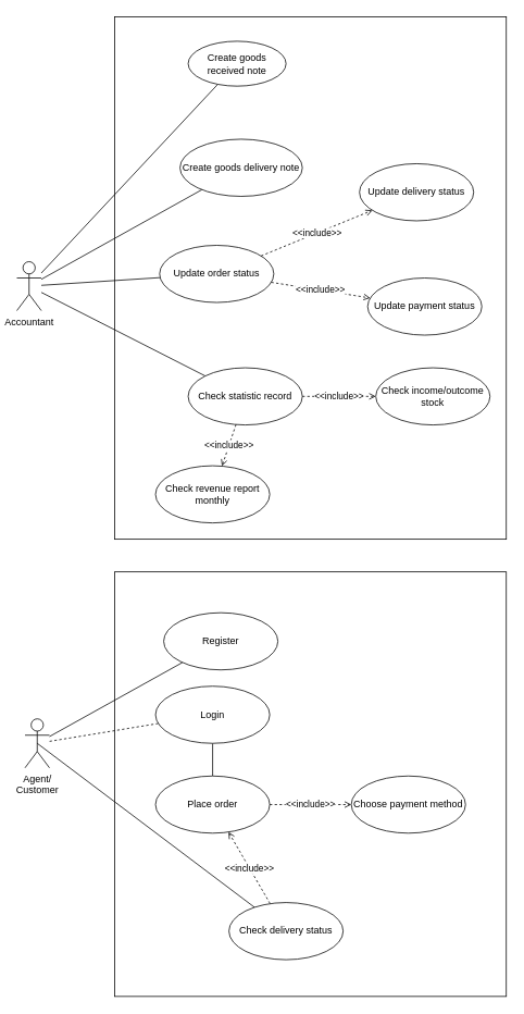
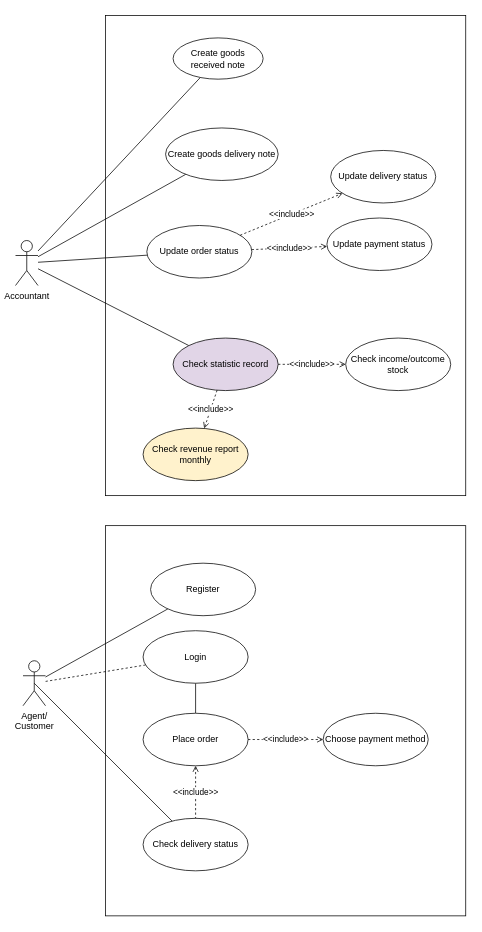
  <mxCell id="0" />
  <mxCell id="1" parent="0" />
  <mxCell id="2" value="" style="rounded=0;whiteSpace=wrap;html=1;" parent="1" vertex="1"><mxGeometry x="140" y="700" width="480" height="520" as="geometry" /></mxCell>
  <mxCell id="3" value="" style="rounded=0;whiteSpace=wrap;html=1;" parent="1" vertex="1"><mxGeometry x="140" y="20" width="480" height="640" as="geometry" /></mxCell>
  <mxCell id="4" style="rounded=0;orthogonalLoop=1;jettySize=auto;html=1;endArrow=none;endFill=0;" parent="1" source="8" target="11" edge="1"><mxGeometry relative="1" as="geometry" /></mxCell>
  <mxCell id="5" style="edgeStyle=none;rounded=0;orthogonalLoop=1;jettySize=auto;html=1;endArrow=none;endFill=0;" parent="1" source="8" target="12" edge="1"><mxGeometry relative="1" as="geometry" /></mxCell>
  <mxCell id="6" style="edgeStyle=none;rounded=0;orthogonalLoop=1;jettySize=auto;html=1;endArrow=none;endFill=0;" parent="1" source="8" target="14" edge="1"><mxGeometry relative="1" as="geometry" /></mxCell>
  <mxCell id="7" style="edgeStyle=none;rounded=0;orthogonalLoop=1;jettySize=auto;html=1;endArrow=none;endFill=0;" parent="1" source="8" target="13" edge="1"><mxGeometry relative="1" as="geometry" /></mxCell>
  <mxCell id="8" value="Accountant" style="shape=umlActor;verticalLabelPosition=bottom;verticalAlign=top;html=1;" parent="1" vertex="1"><mxGeometry x="20" y="320" width="30" height="60" as="geometry" /></mxCell>
  <mxCell id="9" style="rounded=0;orthogonalLoop=1;jettySize=auto;html=1;exitX=0.5;exitY=0.5;exitDx=0;exitDy=0;exitPerimeter=0;endArrow=none;endFill=0;" edge="1" parent="1" source="10" target="20"><mxGeometry relative="1" as="geometry" /></mxCell>
  <mxCell id="10" value="Agent/&lt;br&gt;Customer" style="shape=umlActor;verticalLabelPosition=bottom;verticalAlign=top;html=1;" parent="1" vertex="1"><mxGeometry x="30" y="880" width="30" height="60" as="geometry" /></mxCell>
  <mxCell id="11" value="Create goods received note" style="ellipse;whiteSpace=wrap;html=1;" parent="1" vertex="1"><mxGeometry x="230" y="50" width="120" height="55" as="geometry" /></mxCell>
  <mxCell id="12" value="Create goods delivery note" style="ellipse;whiteSpace=wrap;html=1;" parent="1" vertex="1"><mxGeometry x="220" y="170" width="150" height="70" as="geometry" /></mxCell>
- <mxCell id="13" value="Check statistic record" style="ellipse;whiteSpace=wrap;html=1;" parent="1" vertex="1"><mxGeometry x="230" y="450" width="140" height="70" as="geometry" /></mxCell>
+ <mxCell id="13" value="Check statistic record" style="ellipse;whiteSpace=wrap;html=1;fillColor=#e1d5e7;" parent="1" vertex="1"><mxGeometry x="230" y="450" width="140" height="70" as="geometry" /></mxCell>
  <mxCell id="14" value="Update order status" style="ellipse;whiteSpace=wrap;html=1;" parent="1" vertex="1"><mxGeometry x="195" y="300" width="140" height="70" as="geometry" /></mxCell>
- <mxCell id="15" value="Update payment status" style="ellipse;whiteSpace=wrap;html=1;" parent="1" vertex="1"><mxGeometry x="450" y="340" width="140" height="70" as="geometry" /></mxCell>
+ <mxCell id="15" value="Update payment status" style="ellipse;whiteSpace=wrap;html=1;" parent="1" vertex="1"><mxGeometry x="435" y="290" width="140" height="70" as="geometry" /></mxCell>
  <mxCell id="16" value="Update delivery status" style="ellipse;whiteSpace=wrap;html=1;" parent="1" vertex="1"><mxGeometry x="440" y="200" width="140" height="70" as="geometry" /></mxCell>
  <mxCell id="17" style="edgeStyle=none;rounded=0;orthogonalLoop=1;jettySize=auto;html=1;endArrow=none;endFill=0;endSize=6;" parent="1" source="18" target="22" edge="1"><mxGeometry relative="1" as="geometry" /></mxCell>
  <mxCell id="18" value="Place order" style="ellipse;whiteSpace=wrap;html=1;" parent="1" vertex="1"><mxGeometry x="190" y="950" width="140" height="70" as="geometry" /></mxCell>
  <mxCell id="19" value="Choose payment method" style="ellipse;whiteSpace=wrap;html=1;" parent="1" vertex="1"><mxGeometry x="430" y="950" width="140" height="70" as="geometry" /></mxCell>
- <mxCell id="20" value="Check delivery status" style="ellipse;whiteSpace=wrap;html=1;" parent="1" vertex="1"><mxGeometry x="280" y="1105" width="140" height="70" as="geometry" /></mxCell>
+ <mxCell id="20" value="Check delivery status" style="ellipse;whiteSpace=wrap;html=1;" parent="1" vertex="1"><mxGeometry x="190" y="1090" width="140" height="70" as="geometry" /></mxCell>
  <mxCell id="21" style="edgeStyle=none;rounded=0;orthogonalLoop=1;jettySize=auto;html=1;endArrow=none;endFill=0;endSize=6;dashed=1;" parent="1" source="22" target="10" edge="1"><mxGeometry relative="1" as="geometry" /></mxCell>
  <mxCell id="22" value="Login" style="ellipse;whiteSpace=wrap;html=1;" parent="1" vertex="1"><mxGeometry x="190" y="840" width="140" height="70" as="geometry" /></mxCell>
  <mxCell id="23" style="rounded=0;orthogonalLoop=1;jettySize=auto;html=1;endArrow=none;endFill=0;endSize=6;" parent="1" source="24" target="10" edge="1"><mxGeometry relative="1" as="geometry" /></mxCell>
  <mxCell id="24" value="Register" style="ellipse;whiteSpace=wrap;html=1;" parent="1" vertex="1"><mxGeometry x="200" y="750" width="140" height="70" as="geometry" /></mxCell>
  <mxCell id="25" value="Check income/outcome stock" style="ellipse;whiteSpace=wrap;html=1;" parent="1" vertex="1"><mxGeometry x="460" y="450" width="140" height="70" as="geometry" /></mxCell>
- <mxCell id="26" value="Check revenue report monthly" style="ellipse;whiteSpace=wrap;html=1;" parent="1" vertex="1"><mxGeometry x="190" y="570" width="140" height="70" as="geometry" /></mxCell>
+ <mxCell id="26" value="Check revenue report monthly" style="ellipse;whiteSpace=wrap;html=1;fillColor=#fff2cc;" parent="1" vertex="1"><mxGeometry x="190" y="570" width="140" height="70" as="geometry" /></mxCell>
  <mxCell id="27" value="&amp;lt;&amp;lt;include&amp;gt;&amp;gt;" style="endArrow=open;endSize=6;dashed=1;html=1;rounded=0;" parent="1" source="14" target="16" edge="1"><mxGeometry width="160" relative="1" as="geometry"><mxPoint x="260" y="350" as="sourcePoint" /><mxPoint x="420" y="350" as="targetPoint" /></mxGeometry></mxCell>
  <mxCell id="28" value="&amp;lt;&amp;lt;include&amp;gt;&amp;gt;" style="endArrow=open;endSize=6;dashed=1;html=1;rounded=0;" parent="1" source="13" target="25" edge="1"><mxGeometry width="160" relative="1" as="geometry"><mxPoint x="391.346" y="293.143" as="sourcePoint" /><mxPoint x="468.64" y="271.844" as="targetPoint" /></mxGeometry></mxCell>
  <mxCell id="29" value="&amp;lt;&amp;lt;include&amp;gt;&amp;gt;" style="endArrow=open;endSize=6;dashed=1;html=1;rounded=0;" parent="1" source="14" target="15" edge="1"><mxGeometry width="160" relative="1" as="geometry"><mxPoint x="401.346" y="303.143" as="sourcePoint" /><mxPoint x="478.64" y="281.844" as="targetPoint" /></mxGeometry></mxCell>
  <mxCell id="30" value="&amp;lt;&amp;lt;include&amp;gt;&amp;gt;" style="endArrow=open;endSize=6;dashed=1;html=1;rounded=0;" parent="1" source="13" target="26" edge="1"><mxGeometry width="160" relative="1" as="geometry"><mxPoint x="411.346" y="313.143" as="sourcePoint" /><mxPoint x="488.64" y="291.844" as="targetPoint" /></mxGeometry></mxCell>
  <mxCell id="31" value="&amp;lt;&amp;lt;include&amp;gt;&amp;gt;" style="endArrow=open;endSize=6;dashed=1;html=1;rounded=0;" parent="1" source="18" target="19" edge="1"><mxGeometry width="160" relative="1" as="geometry"><mxPoint x="353.583" y="522.388" as="sourcePoint" /><mxPoint x="456.607" y="587.536" as="targetPoint" /></mxGeometry></mxCell>
  <mxCell id="32" value="&amp;lt;&amp;lt;include&amp;gt;&amp;gt;" style="endArrow=none;endSize=6;dashed=1;html=1;rounded=0;startArrow=open;startFill=0;endFill=0;" parent="1" source="18" target="20" edge="1"><mxGeometry width="160" relative="1" as="geometry"><mxPoint x="363.583" y="532.388" as="sourcePoint" /><mxPoint x="466.607" y="597.536" as="targetPoint" /></mxGeometry></mxCell>
